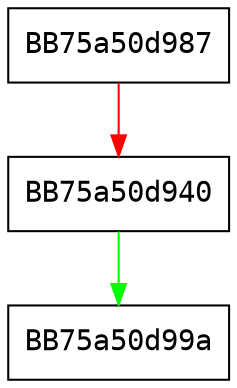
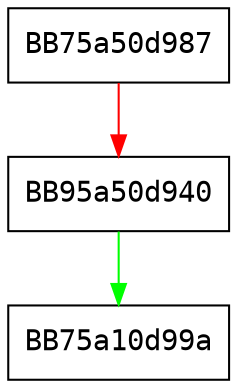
  digraph {
    fontname="DejaVu Sans Mono"
    splines=ortho
    node [fontname="DejaVu Sans Mono" shape=box]
    edge [fontname="DejaVu Sans Mono"]
-   BB75a50d940
-   BB75a50d99a
+   BB75a50d940 [label=BB95a50d940]
+   BB75a50d99a [label=BB75a10d99a]
    BB75a50d987
    BB75a50d940 -> BB75a50d99a [color=green]
    BB75a50d987 -> BB75a50d940 [color=red]
  }
